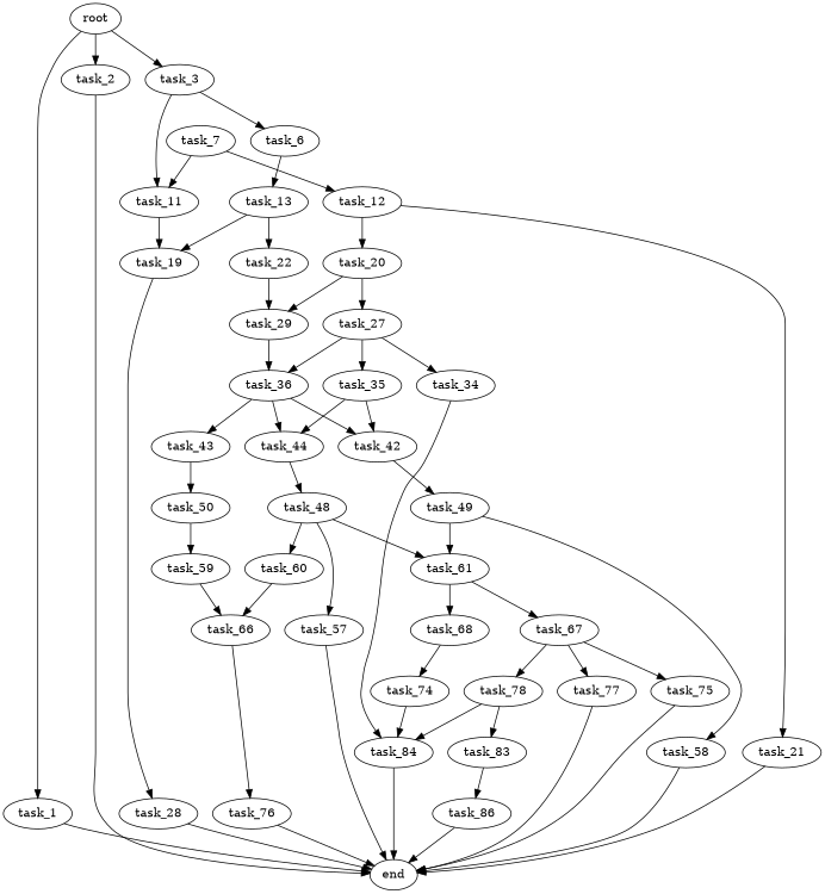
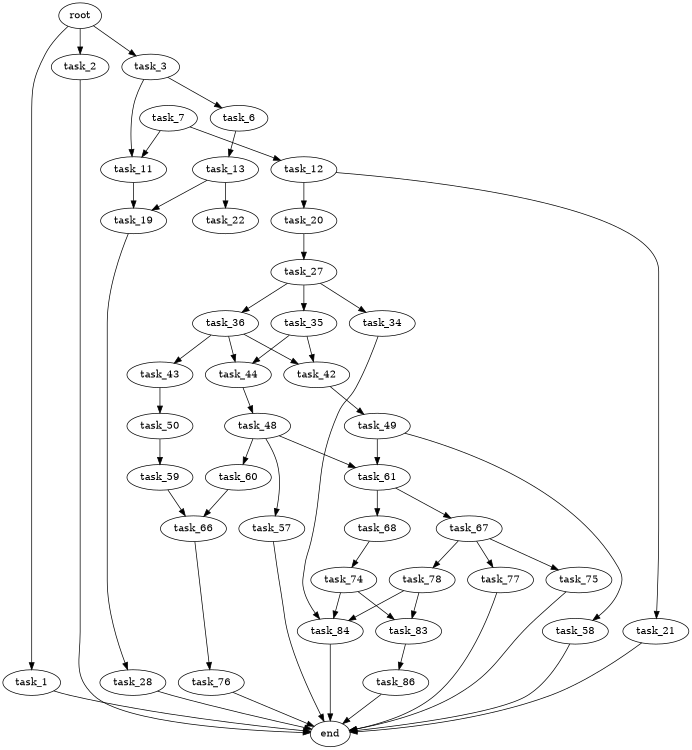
  digraph {
    root
    task_1
    task_2
    task_3
    end
    task_6
    task_11
    task_13
    task_7
    task_12
    task_19
    task_22
    task_20
    task_21
    task_28
-   task_29
    task_27
    task_34
    task_35
    task_36
    task_84
    task_42
    task_44
    task_43
    task_49
    task_48
    task_50
    task_61
    task_58
    task_57
    task_60
    task_59
    task_68
    task_67
    task_66
    task_76
    task_74
    task_75
    task_77
    task_78
    task_83
    task_86
    root -> task_1
    root -> task_2
    root -> task_3
    task_1 -> end
    task_2 -> end
    task_3 -> task_6
    task_3 -> task_11
    task_6 -> task_13
    task_11 -> task_19
    task_13 -> task_19
    task_13 -> task_22
    task_7 -> task_11
    task_7 -> task_12
    task_12 -> task_20
    task_12 -> task_21
    task_19 -> task_28
-   task_22 -> task_29
-   task_20 -> task_29
    task_20 -> task_27
    task_21 -> end
    task_28 -> end
-   task_29 -> task_36
    task_27 -> task_34
    task_27 -> task_35
    task_27 -> task_36
    task_34 -> task_84
    task_35 -> task_42
    task_35 -> task_44
    task_36 -> task_42
    task_36 -> task_44
    task_36 -> task_43
    task_84 -> end
    task_42 -> task_49
    task_44 -> task_48
    task_43 -> task_50
    task_49 -> task_61
    task_49 -> task_58
    task_48 -> task_61
    task_48 -> task_57
    task_48 -> task_60
    task_50 -> task_59
    task_61 -> task_68
    task_61 -> task_67
    task_58 -> end
    task_57 -> end
    task_60 -> task_66
    task_59 -> task_66
    task_68 -> task_74
    task_67 -> task_75
    task_67 -> task_77
    task_67 -> task_78
    task_66 -> task_76
    task_76 -> end
    task_74 -> task_84
+   task_74 -> task_83
    task_75 -> end
    task_77 -> end
    task_78 -> task_84
    task_78 -> task_83
    task_83 -> task_86
    task_86 -> end
  }
